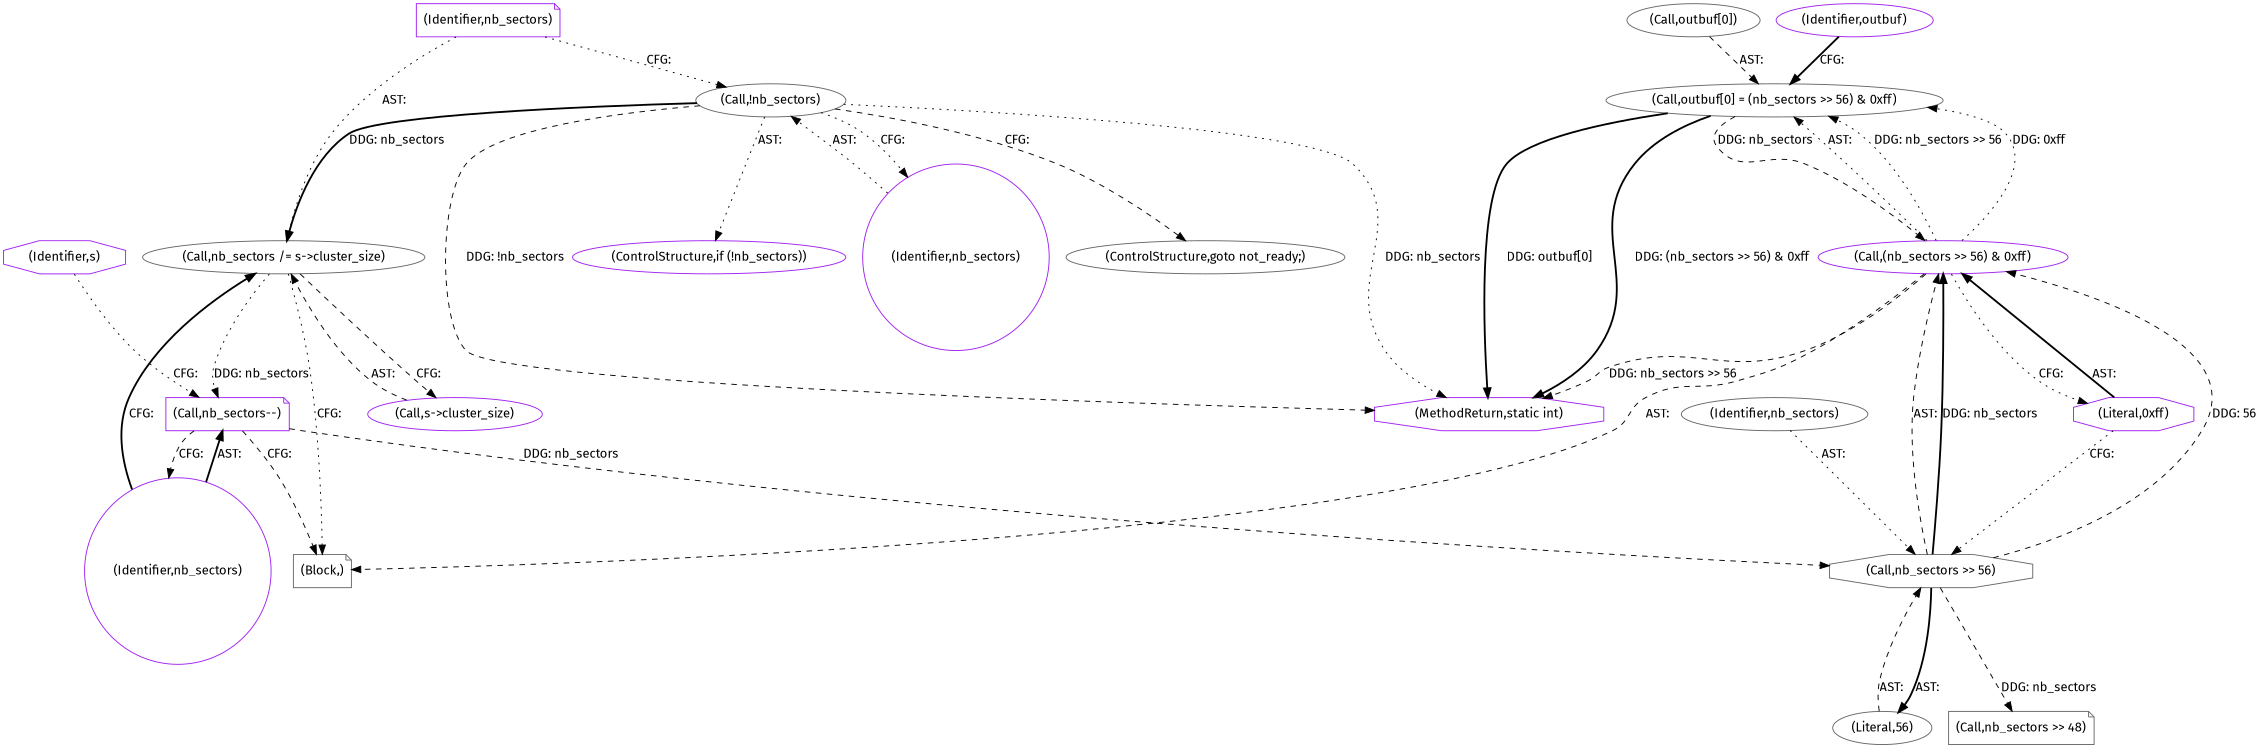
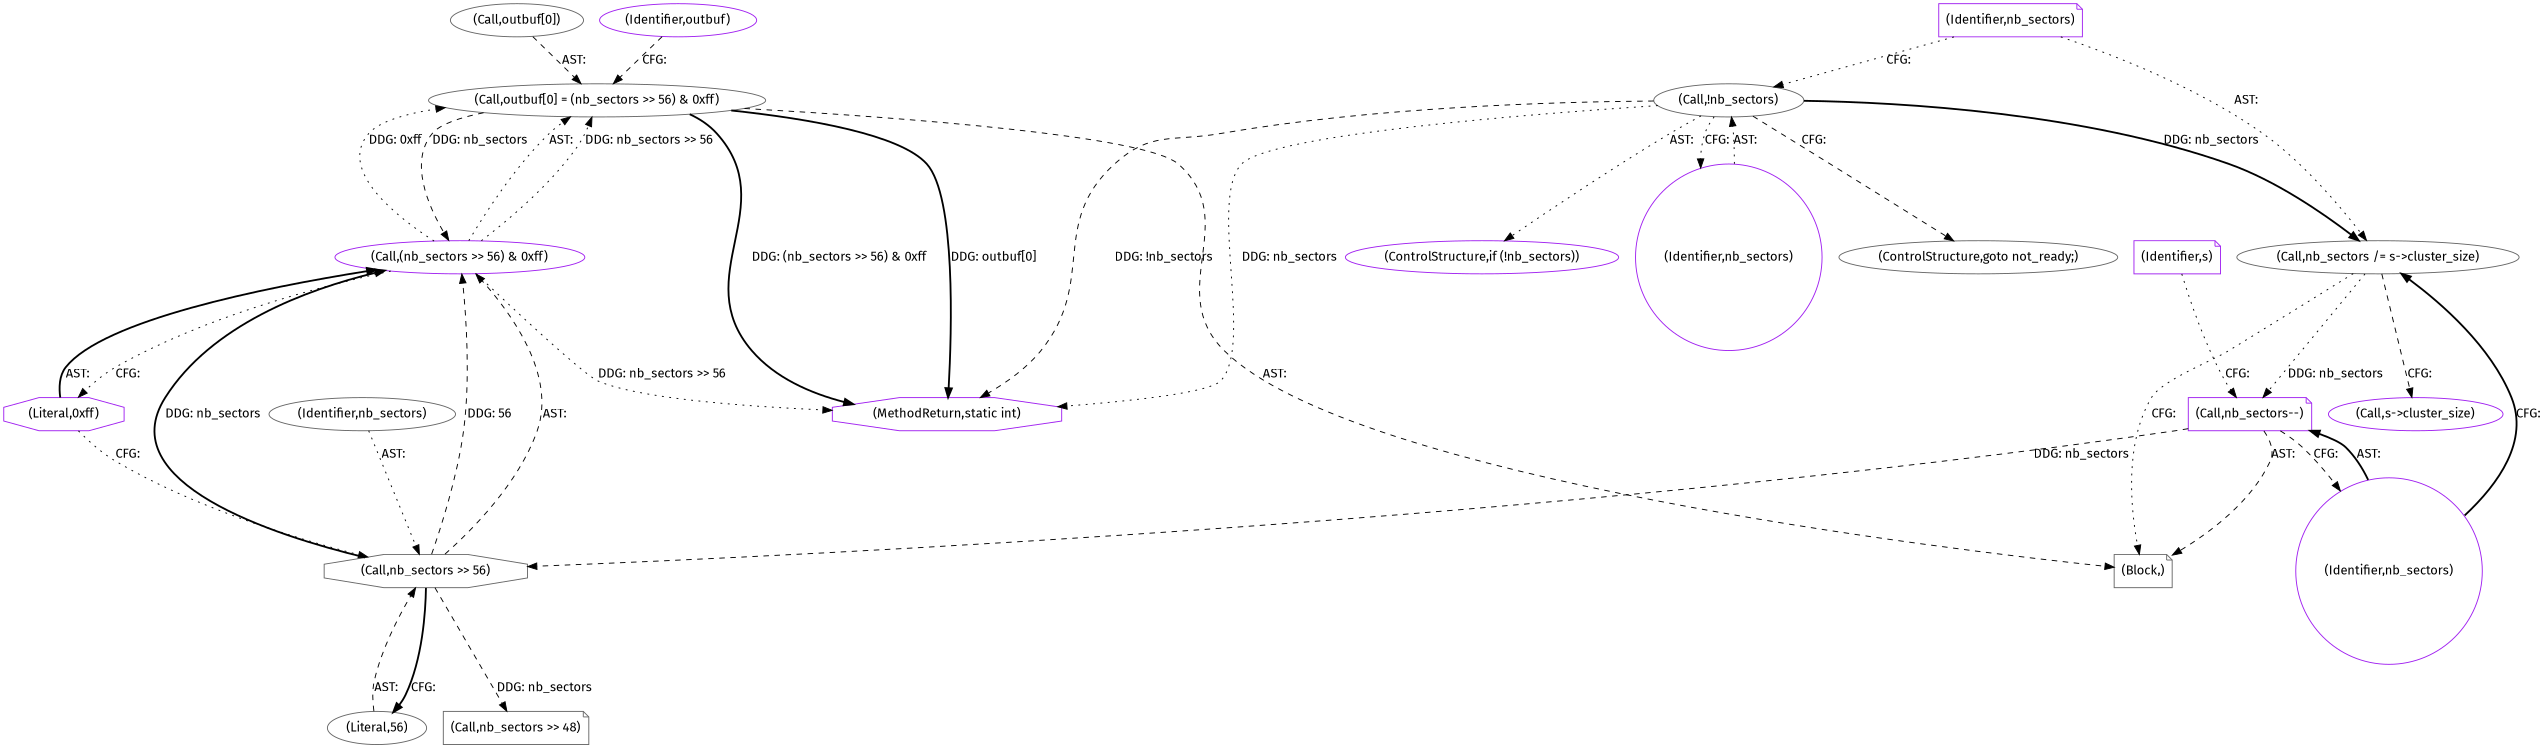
  digraph {
    fontname="Fira Sans"
    node [color=purple fontname="Fira Sans" shape=ellipse]
    edge [fontname="Fira Sans" style=dashed]
    n1 [color=gray40 label="(Call,outbuf[0] = (nb_sectors >> 56) & 0xff)"]
    n2 [label="(Call,(nb_sectors >> 56) & 0xff)"]
    n3 [label="(MethodReturn,static int)" shape=octagon]
    n4 [color=gray40 label="(Block,)" shape=note]
    n5 [label="(Literal,0xff)" shape=octagon]
    n6 [color=gray40 label="(Call,nb_sectors >> 56)" shape=octagon]
    n7 [color=gray40 label="(Literal,56)"]
    n8 [color=gray40 label="(Call,nb_sectors >> 48)" shape=note]
    n9 [label="(Call,nb_sectors--)" shape=note]
    n10 [label="(Identifier,nb_sectors)" shape=circle]
    n11 [color=gray40 label="(Call,nb_sectors /= s->cluster_size)"]
    n12 [label="(Call,s->cluster_size)"]
    n13 [color=gray40 label="(Call,!nb_sectors)"]
    n14 [label="(ControlStructure,if (!nb_sectors))"]
    n15 [label="(Identifier,nb_sectors)" shape=circle]
    n16 [color=gray40 label="(ControlStructure,goto not_ready;)"]
    n17 [color=gray40 label="(Call,outbuf[0])"]
    n18 [label="(Identifier,outbuf)"]
-   n19 [label="(Identifier,s)" shape=octagon]
+   n19 [label="(Identifier,s)" shape=note]
    n20 [color=gray40 label="(Identifier,nb_sectors)"]
    n21 [label="(Identifier,nb_sectors)" shape=note]
    n1 -> n2 [label="DDG: nb_sectors"]
    n1 -> n3 [label="DDG: (nb_sectors >> 56) & 0xff" style=bold]
    n1 -> n3 [label="DDG: outbuf[0]" style=bold]
-   n2 -> n4 [label="AST: "]
+   n1 -> n4 [label="AST: "]
    n2 -> n1 [label="AST: " style=dotted]
    n2 -> n1 [label="DDG: nb_sectors >> 56" style=dotted]
    n2 -> n1 [label="DDG: 0xff" style=dotted]
-   n2 -> n3 [label="DDG: nb_sectors >> 56"]
+   n2 -> n3 [label="DDG: nb_sectors >> 56" style=dotted]
    n2 -> n5 [label="CFG: " style=dotted]
    n5 -> n2 [label="AST: " style=bold]
    n5 -> n6 [label="CFG: " style=dotted]
    n6 -> n2 [label="AST: "]
    n6 -> n2 [label="DDG: nb_sectors" style=bold]
    n6 -> n2 [label="DDG: 56"]
-   n6 -> n7 [label="AST: " style=bold]
+   n6 -> n7 [label="CFG: " style=bold]
    n6 -> n8 [label="DDG: nb_sectors"]
    n7 -> n6 [label="AST: "]
-   n9 -> n4 [label="CFG: "]
+   n9 -> n4 [label="AST: "]
    n9 -> n6 [label="DDG: nb_sectors"]
    n9 -> n10 [label="CFG: "]
    n10 -> n9 [label="AST: " style=bold]
    n10 -> n11 [label="CFG: " style=bold]
    n11 -> n4 [label="CFG: " style=dotted]
    n11 -> n9 [label="DDG: nb_sectors" style=dotted]
    n11 -> n12 [label="CFG: "]
-   n12 -> n11 [label="AST: "]
    n13 -> n3 [label="DDG: !nb_sectors"]
    n13 -> n3 [label="DDG: nb_sectors" style=dotted]
    n13 -> n11 [label="DDG: nb_sectors" style=bold]
    n13 -> n14 [label="AST: " style=dotted]
    n13 -> n15 [label="CFG: " style=dotted]
    n13 -> n16 [label="CFG: "]
    n15 -> n13 [label="AST: " style=dotted]
    n17 -> n1 [label="AST: "]
-   n18 -> n1 [label="CFG: " style=bold]
+   n18 -> n1 [label="CFG: "]
    n19 -> n9 [label="CFG: " style=dotted]
    n20 -> n6 [label="AST: " style=dotted]
    n21 -> n11 [label="AST: " style=dotted]
    n21 -> n13 [label="CFG: " style=dotted]
  }
